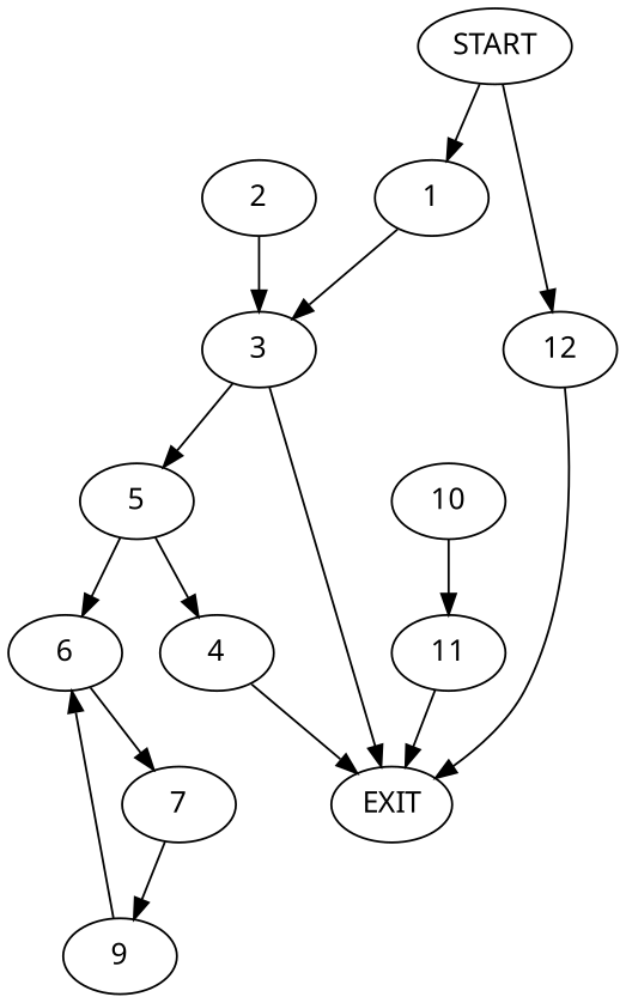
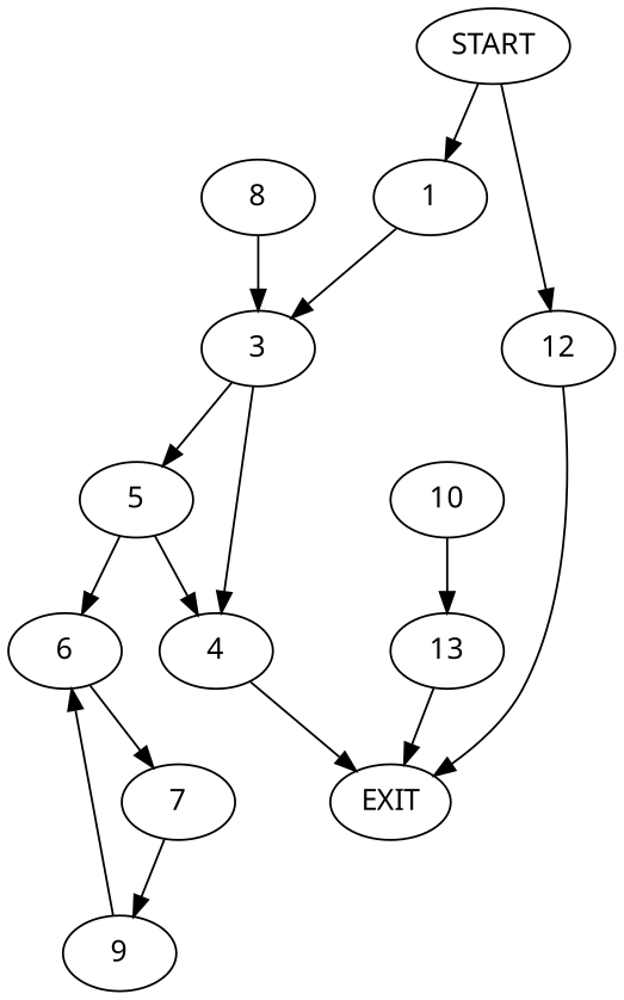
  digraph {
    fontname="Noto Sans"
    node [fontname="Noto Sans"]
    edge [fontname="Noto Sans"]
    n1 [label=START]
    1
    12
    3
    n5 [label=EXIT]
-   2
+   2 [label=8]
    4
    5
    6
    7
    9
    10
-   11
+   11 [label=13]
    n1 -> 1
    n1 -> 12
    1 -> 3
    12 -> n5
-   3 -> n5
+   3 -> 4
    3 -> 5
    2 -> 3
    4 -> n5
    5 -> 4
    5 -> 6
    6 -> 7
    7 -> 9
    9 -> 6
    10 -> 11
    11 -> n5
  }
